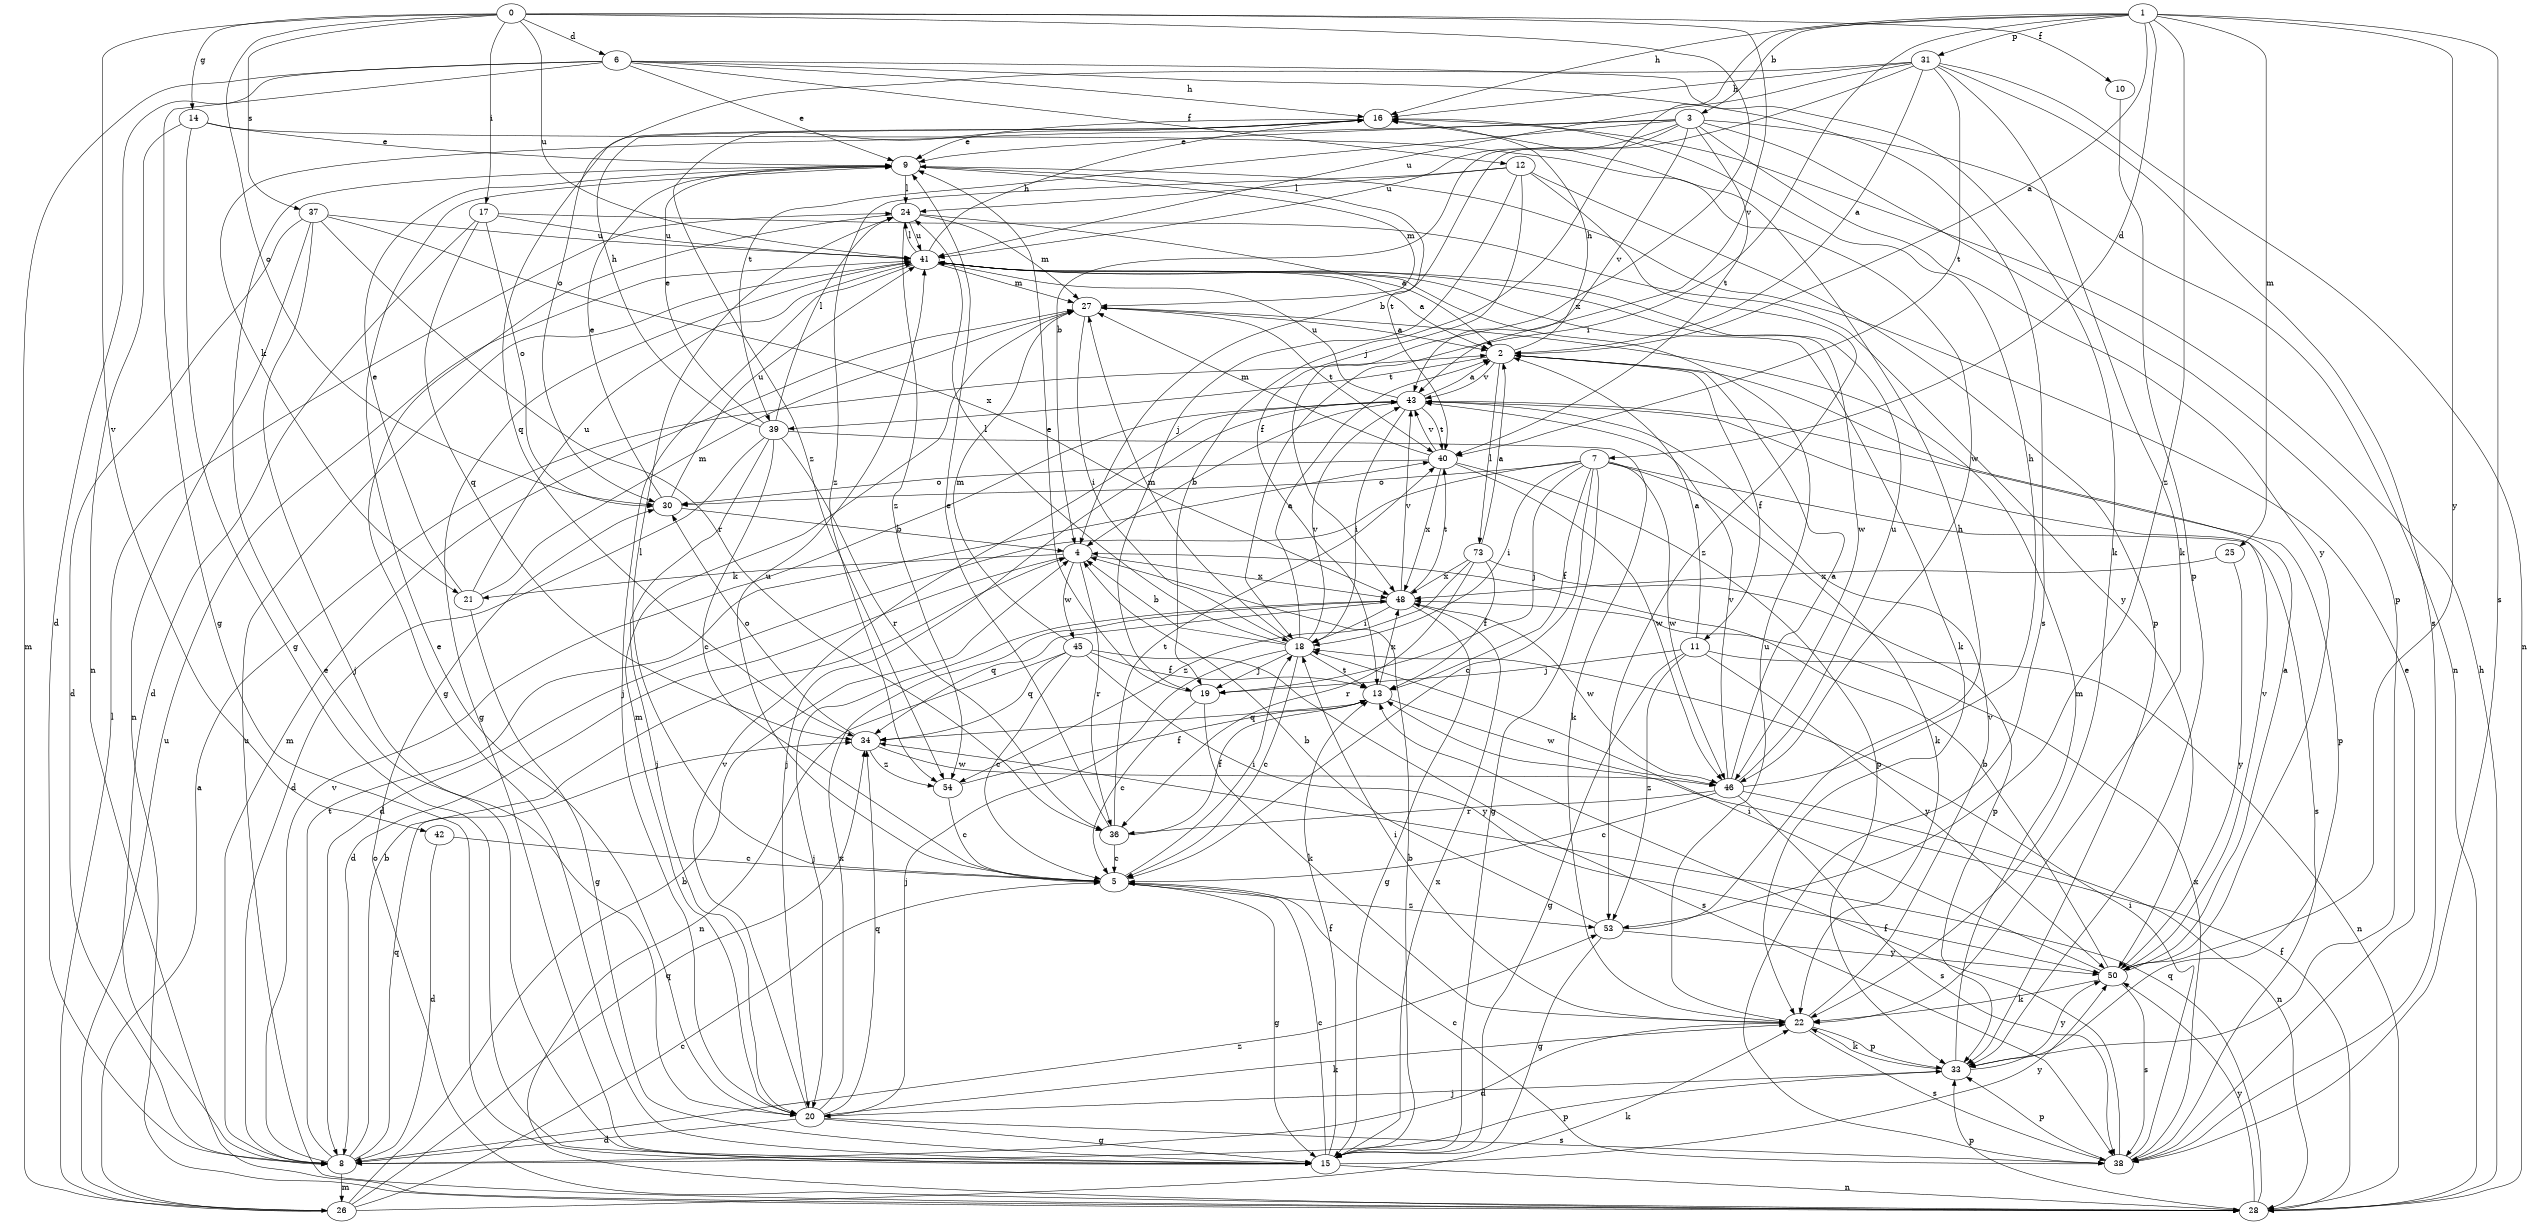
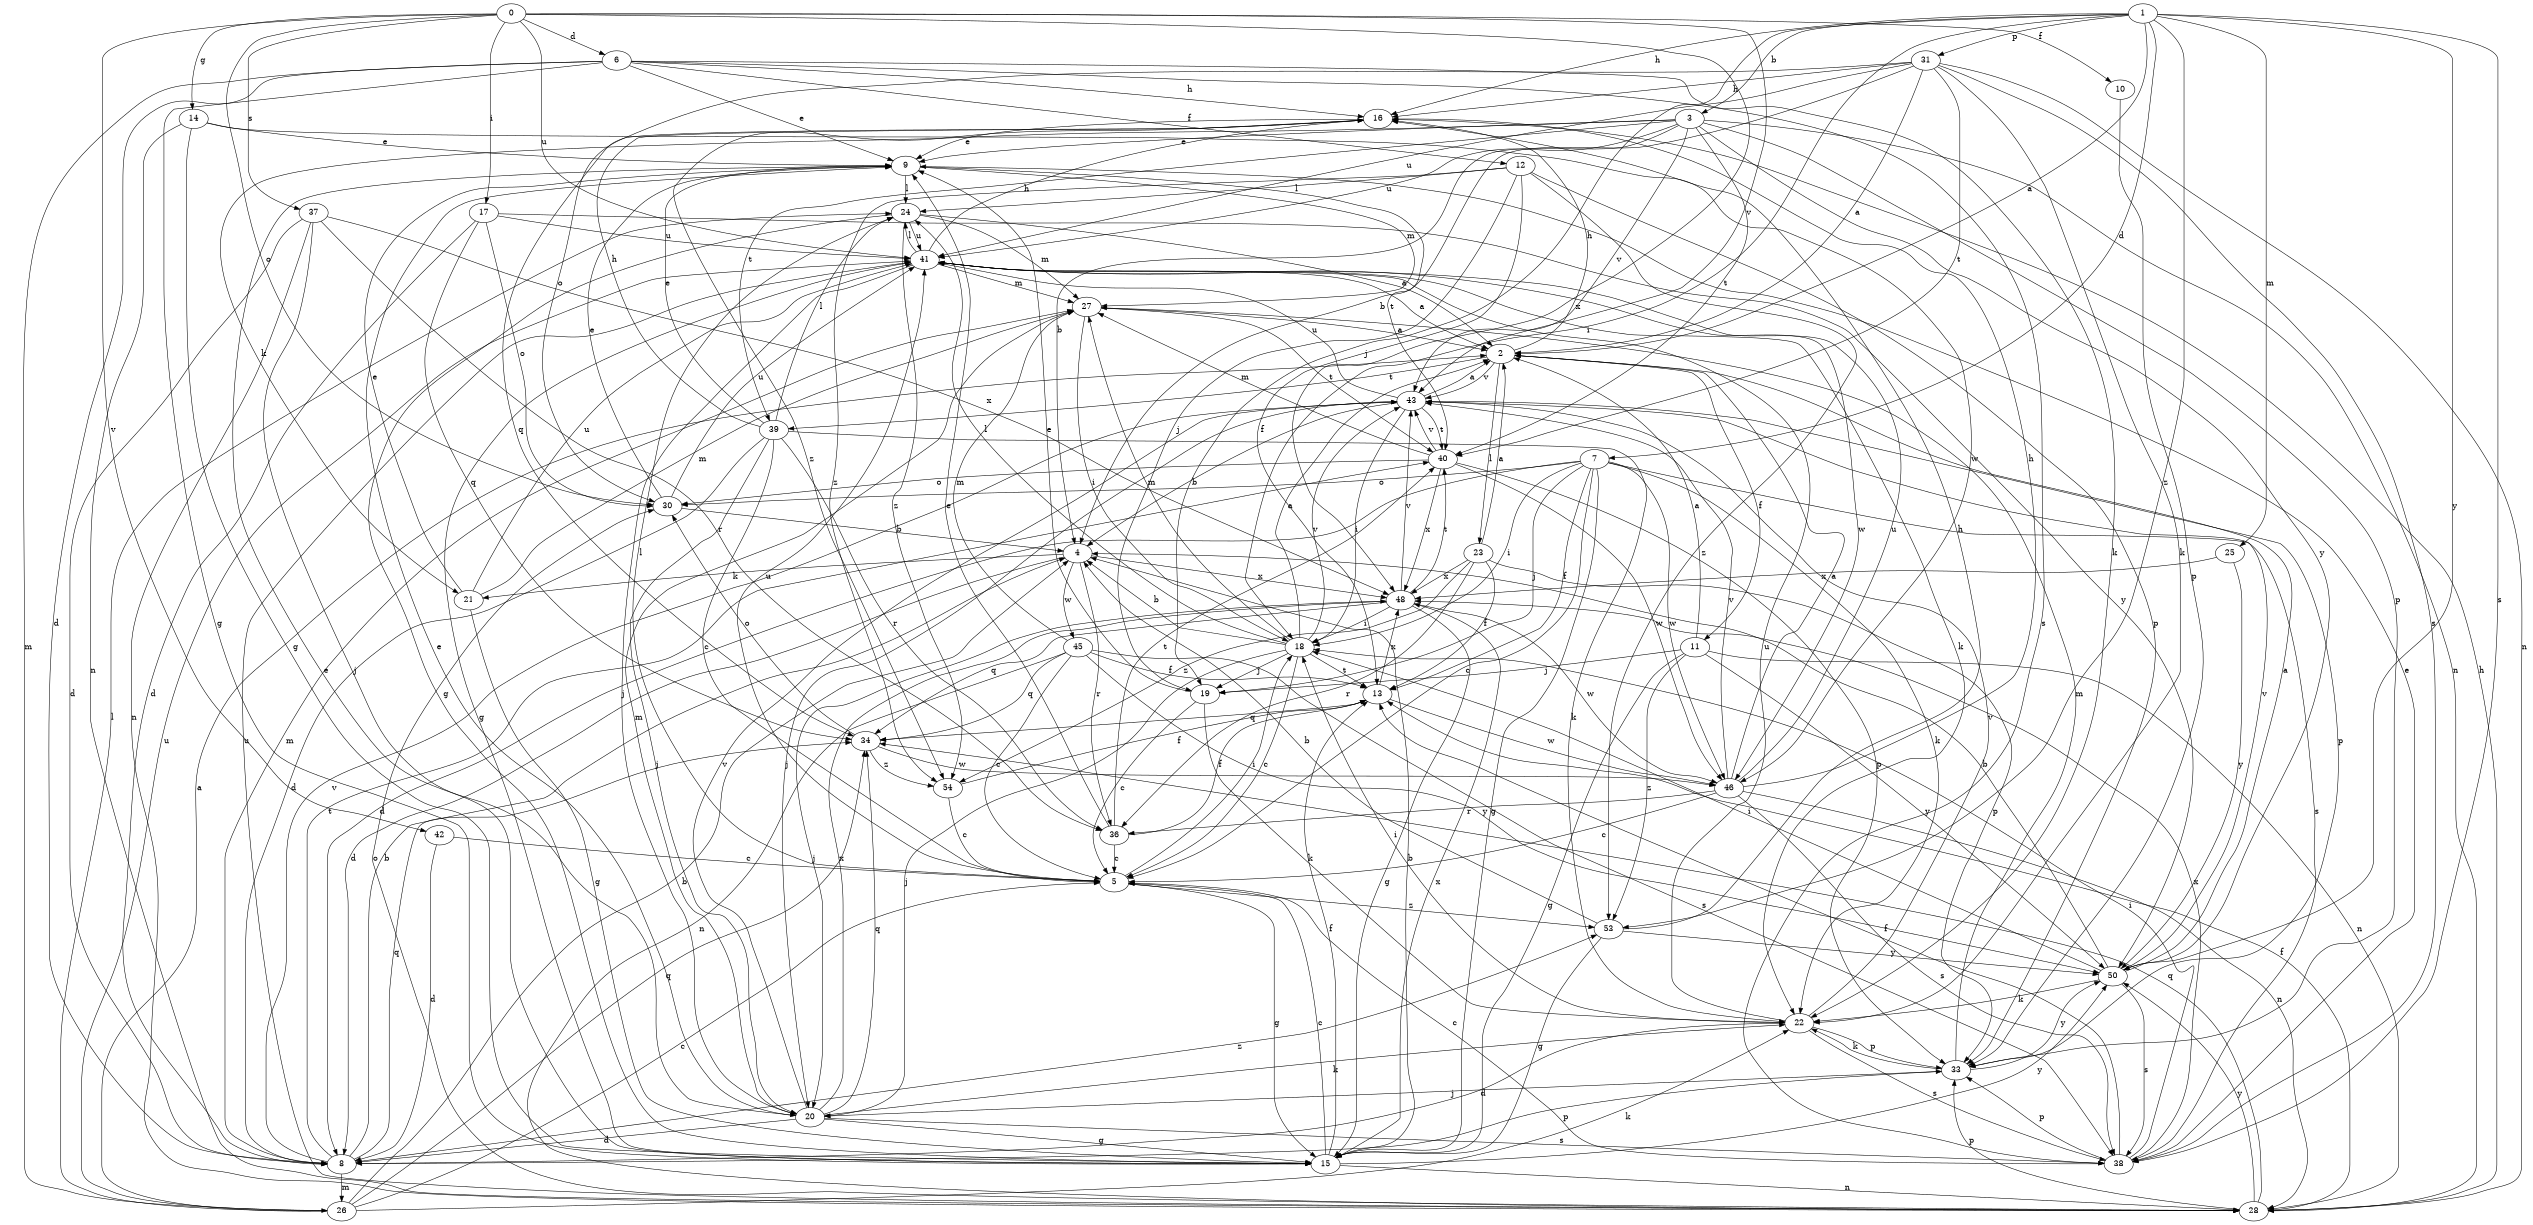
  strict digraph {
    0
    6
    10
    14
    17
    30
    37
    41
    42
    43
    48
    16
    38
    9
    8
    15
    12
    22
    26
    33
    28
    46
    50
    34
    4
    36
    20
    2
    24
    27
    5
    18
    40
    1
    3
    7
    19
    25
    31
    53
    11
-   23 [label=73]
+   23
    39
    21
    13
    54
    45
    0 -> 6 [label=d]
    0 -> 10 [label=f]
    0 -> 14 [label=g]
    0 -> 17 [label=i]
    0 -> 30 [label=o]
    0 -> 37 [label=s]
    0 -> 41 [label=u]
    0 -> 42 [label=v]
    0 -> 43 [label=v]
    0 -> 48 [label=x]
    6 -> 16 [label=h]
    6 -> 38 [label=s]
    6 -> 9 [label=e]
    6 -> 8 [label=d]
    6 -> 15 [label=g]
    6 -> 12 [label=f]
    6 -> 22 [label=k]
    6 -> 26 [label=m]
    10 -> 33 [label=p]
    14 -> 9 [label=e]
    14 -> 15 [label=g]
    14 -> 28 [label=n]
    14 -> 46 [label=w]
    17 -> 30 [label=o]
    17 -> 41 [label=u]
    17 -> 8 [label=d]
    17 -> 50 [label=y]
    17 -> 34 [label=q]
    30 -> 41 [label=u]
    30 -> 9 [label=e]
    30 -> 4 [label=b]
-   37 -> 41 [label=u]
    37 -> 48 [label=x]
    37 -> 8 [label=d]
    37 -> 28 [label=n]
    37 -> 36 [label=r]
    37 -> 20 [label=j]
    41 -> 16 [label=h]
    41 -> 15 [label=g]
    41 -> 22 [label=k]
    41 -> 46 [label=w]
    41 -> 20 [label=j]
    41 -> 2 [label=a]
    41 -> 24 [label=l]
    41 -> 27 [label=m]
    42 -> 8 [label=d]
    42 -> 5 [label=c]
    43 -> 41 [label=u]
    43 -> 33 [label=p]
    43 -> 4 [label=b]
    43 -> 20 [label=j]
    43 -> 2 [label=a]
    43 -> 18 [label=i]
    43 -> 40 [label=t]
    48 -> 43 [label=v]
    48 -> 15 [label=g]
    48 -> 46 [label=w]
    48 -> 34 [label=q]
    48 -> 20 [label=j]
    48 -> 18 [label=i]
    48 -> 40 [label=t]
    16 -> 9 [label=e]
    16 -> 34 [label=q]
    16 -> 54 [label=z]
    38 -> 48 [label=x]
    38 -> 9 [label=e]
    38 -> 33 [label=p]
    38 -> 5 [label=c]
    38 -> 18 [label=i]
    38 -> 13 [label=f]
    9 -> 24 [label=l]
    9 -> 27 [label=m]
    9 -> 40 [label=t]
    8 -> 43 [label=v]
    8 -> 26 [label=m]
    8 -> 33 [label=p]
    8 -> 34 [label=q]
    8 -> 4 [label=b]
    8 -> 27 [label=m]
    8 -> 40 [label=t]
    8 -> 53 [label=z]
    15 -> 48 [label=x]
    15 -> 9 [label=e]
    15 -> 28 [label=n]
    15 -> 50 [label=y]
    15 -> 4 [label=b]
    15 -> 5 [label=c]
    15 -> 13 [label=f]
    12 -> 33 [label=p]
    12 -> 24 [label=l]
    12 -> 19 [label=j]
    12 -> 53 [label=z]
    12 -> 13 [label=f]
    12 -> 54 [label=z]
    22 -> 41 [label=u]
    22 -> 43 [label=v]
    22 -> 38 [label=s]
    22 -> 8 [label=d]
    22 -> 33 [label=p]
    22 -> 18 [label=i]
    26 -> 41 [label=u]
    26 -> 22 [label=k]
    26 -> 34 [label=q]
    26 -> 4 [label=b]
    26 -> 2 [label=a]
    26 -> 24 [label=l]
    26 -> 5 [label=c]
    33 -> 22 [label=k]
    33 -> 50 [label=y]
    33 -> 20 [label=j]
    33 -> 27 [label=m]
    28 -> 30 [label=o]
    28 -> 41 [label=u]
    28 -> 16 [label=h]
    28 -> 33 [label=p]
    28 -> 50 [label=y]
    28 -> 34 [label=q]
    28 -> 13 [label=f]
    46 -> 41 [label=u]
    46 -> 43 [label=v]
    46 -> 16 [label=h]
    46 -> 38 [label=s]
    46 -> 28 [label=n]
    46 -> 36 [label=r]
    46 -> 2 [label=a]
    46 -> 5 [label=c]
    50 -> 43 [label=v]
    50 -> 38 [label=s]
    50 -> 22 [label=k]
    50 -> 4 [label=b]
    50 -> 2 [label=a]
    50 -> 18 [label=i]
    34 -> 30 [label=o]
    34 -> 46 [label=w]
    34 -> 54 [label=z]
    4 -> 48 [label=x]
    4 -> 8 [label=d]
    4 -> 36 [label=r]
    4 -> 21 [label=k]
    4 -> 45 [label=w]
    36 -> 9 [label=e]
    36 -> 5 [label=c]
    36 -> 40 [label=t]
    36 -> 13 [label=f]
    20 -> 43 [label=v]
    20 -> 48 [label=x]
    20 -> 38 [label=s]
    20 -> 9 [label=e]
    20 -> 8 [label=d]
    20 -> 15 [label=g]
    20 -> 22 [label=k]
    20 -> 34 [label=q]
    20 -> 27 [label=m]
    2 -> 43 [label=v]
    2 -> 16 [label=h]
    2 -> 11 [label=f]
    2 -> 23 [label=l]
    2 -> 39 [label=t]
    24 -> 41 [label=u]
    24 -> 15 [label=g]
    24 -> 2 [label=a]
    24 -> 27 [label=m]
    24 -> 54 [label=z]
    27 -> 2 [label=a]
    27 -> 18 [label=i]
    27 -> 40 [label=t]
    5 -> 41 [label=u]
    5 -> 15 [label=g]
    5 -> 24 [label=l]
    5 -> 18 [label=i]
    5 -> 53 [label=z]
    18 -> 43 [label=v]
    18 -> 4 [label=b]
    18 -> 20 [label=j]
    18 -> 2 [label=a]
    18 -> 24 [label=l]
    18 -> 27 [label=m]
    18 -> 5 [label=c]
    18 -> 19 [label=j]
    18 -> 13 [label=t]
    40 -> 30 [label=o]
    40 -> 43 [label=v]
    40 -> 48 [label=x]
    40 -> 33 [label=p]
    40 -> 46 [label=w]
    40 -> 27 [label=m]
    1 -> 16 [label=h]
    1 -> 38 [label=s]
    1 -> 50 [label=y]
    1 -> 2 [label=a]
    1 -> 18 [label=i]
    1 -> 3 [label=b]
    1 -> 7 [label=d]
    1 -> 19 [label=j]
    1 -> 25 [label=m]
    1 -> 31 [label=p]
    1 -> 53 [label=z]
    3 -> 41 [label=u]
    3 -> 43 [label=v]
    3 -> 9 [label=e]
    3 -> 33 [label=p]
    3 -> 28 [label=n]
    3 -> 50 [label=y]
    3 -> 4 [label=b]
    3 -> 40 [label=t]
    3 -> 39 [label=t]
    3 -> 21 [label=k]
    7 -> 30 [label=o]
    7 -> 38 [label=s]
    7 -> 8 [label=d]
    7 -> 15 [label=g]
    7 -> 22 [label=k]
    7 -> 46 [label=w]
    7 -> 5 [label=c]
    7 -> 18 [label=i]
    7 -> 19 [label=j]
    7 -> 13 [label=f]
    19 -> 9 [label=e]
    19 -> 22 [label=k]
    19 -> 5 [label=c]
    25 -> 48 [label=x]
    25 -> 50 [label=y]
    31 -> 30 [label=o]
    31 -> 41 [label=u]
    31 -> 16 [label=h]
    31 -> 38 [label=s]
    31 -> 22 [label=k]
    31 -> 28 [label=n]
    31 -> 4 [label=b]
    31 -> 2 [label=a]
    31 -> 40 [label=t]
    53 -> 16 [label=h]
    53 -> 15 [label=g]
    53 -> 50 [label=y]
    53 -> 4 [label=b]
    11 -> 15 [label=g]
    11 -> 28 [label=n]
    11 -> 50 [label=y]
    11 -> 2 [label=a]
    11 -> 19 [label=j]
    11 -> 53 [label=z]
    23 -> 48 [label=x]
    23 -> 33 [label=p]
    23 -> 36 [label=r]
    23 -> 2 [label=a]
    23 -> 13 [label=f]
    23 -> 54 [label=z]
    39 -> 16 [label=h]
    39 -> 9 [label=e]
    39 -> 8 [label=d]
    39 -> 22 [label=k]
    39 -> 36 [label=r]
    39 -> 20 [label=j]
    39 -> 24 [label=l]
    39 -> 5 [label=c]
    21 -> 41 [label=u]
    21 -> 9 [label=e]
    21 -> 15 [label=g]
    21 -> 27 [label=m]
    13 -> 48 [label=x]
    13 -> 46 [label=w]
    13 -> 34 [label=q]
    54 -> 5 [label=c]
    54 -> 13 [label=f]
    45 -> 38 [label=s]
    45 -> 28 [label=n]
    45 -> 50 [label=y]
    45 -> 34 [label=q]
    45 -> 27 [label=m]
    45 -> 5 [label=c]
    45 -> 13 [label=f]
  }
